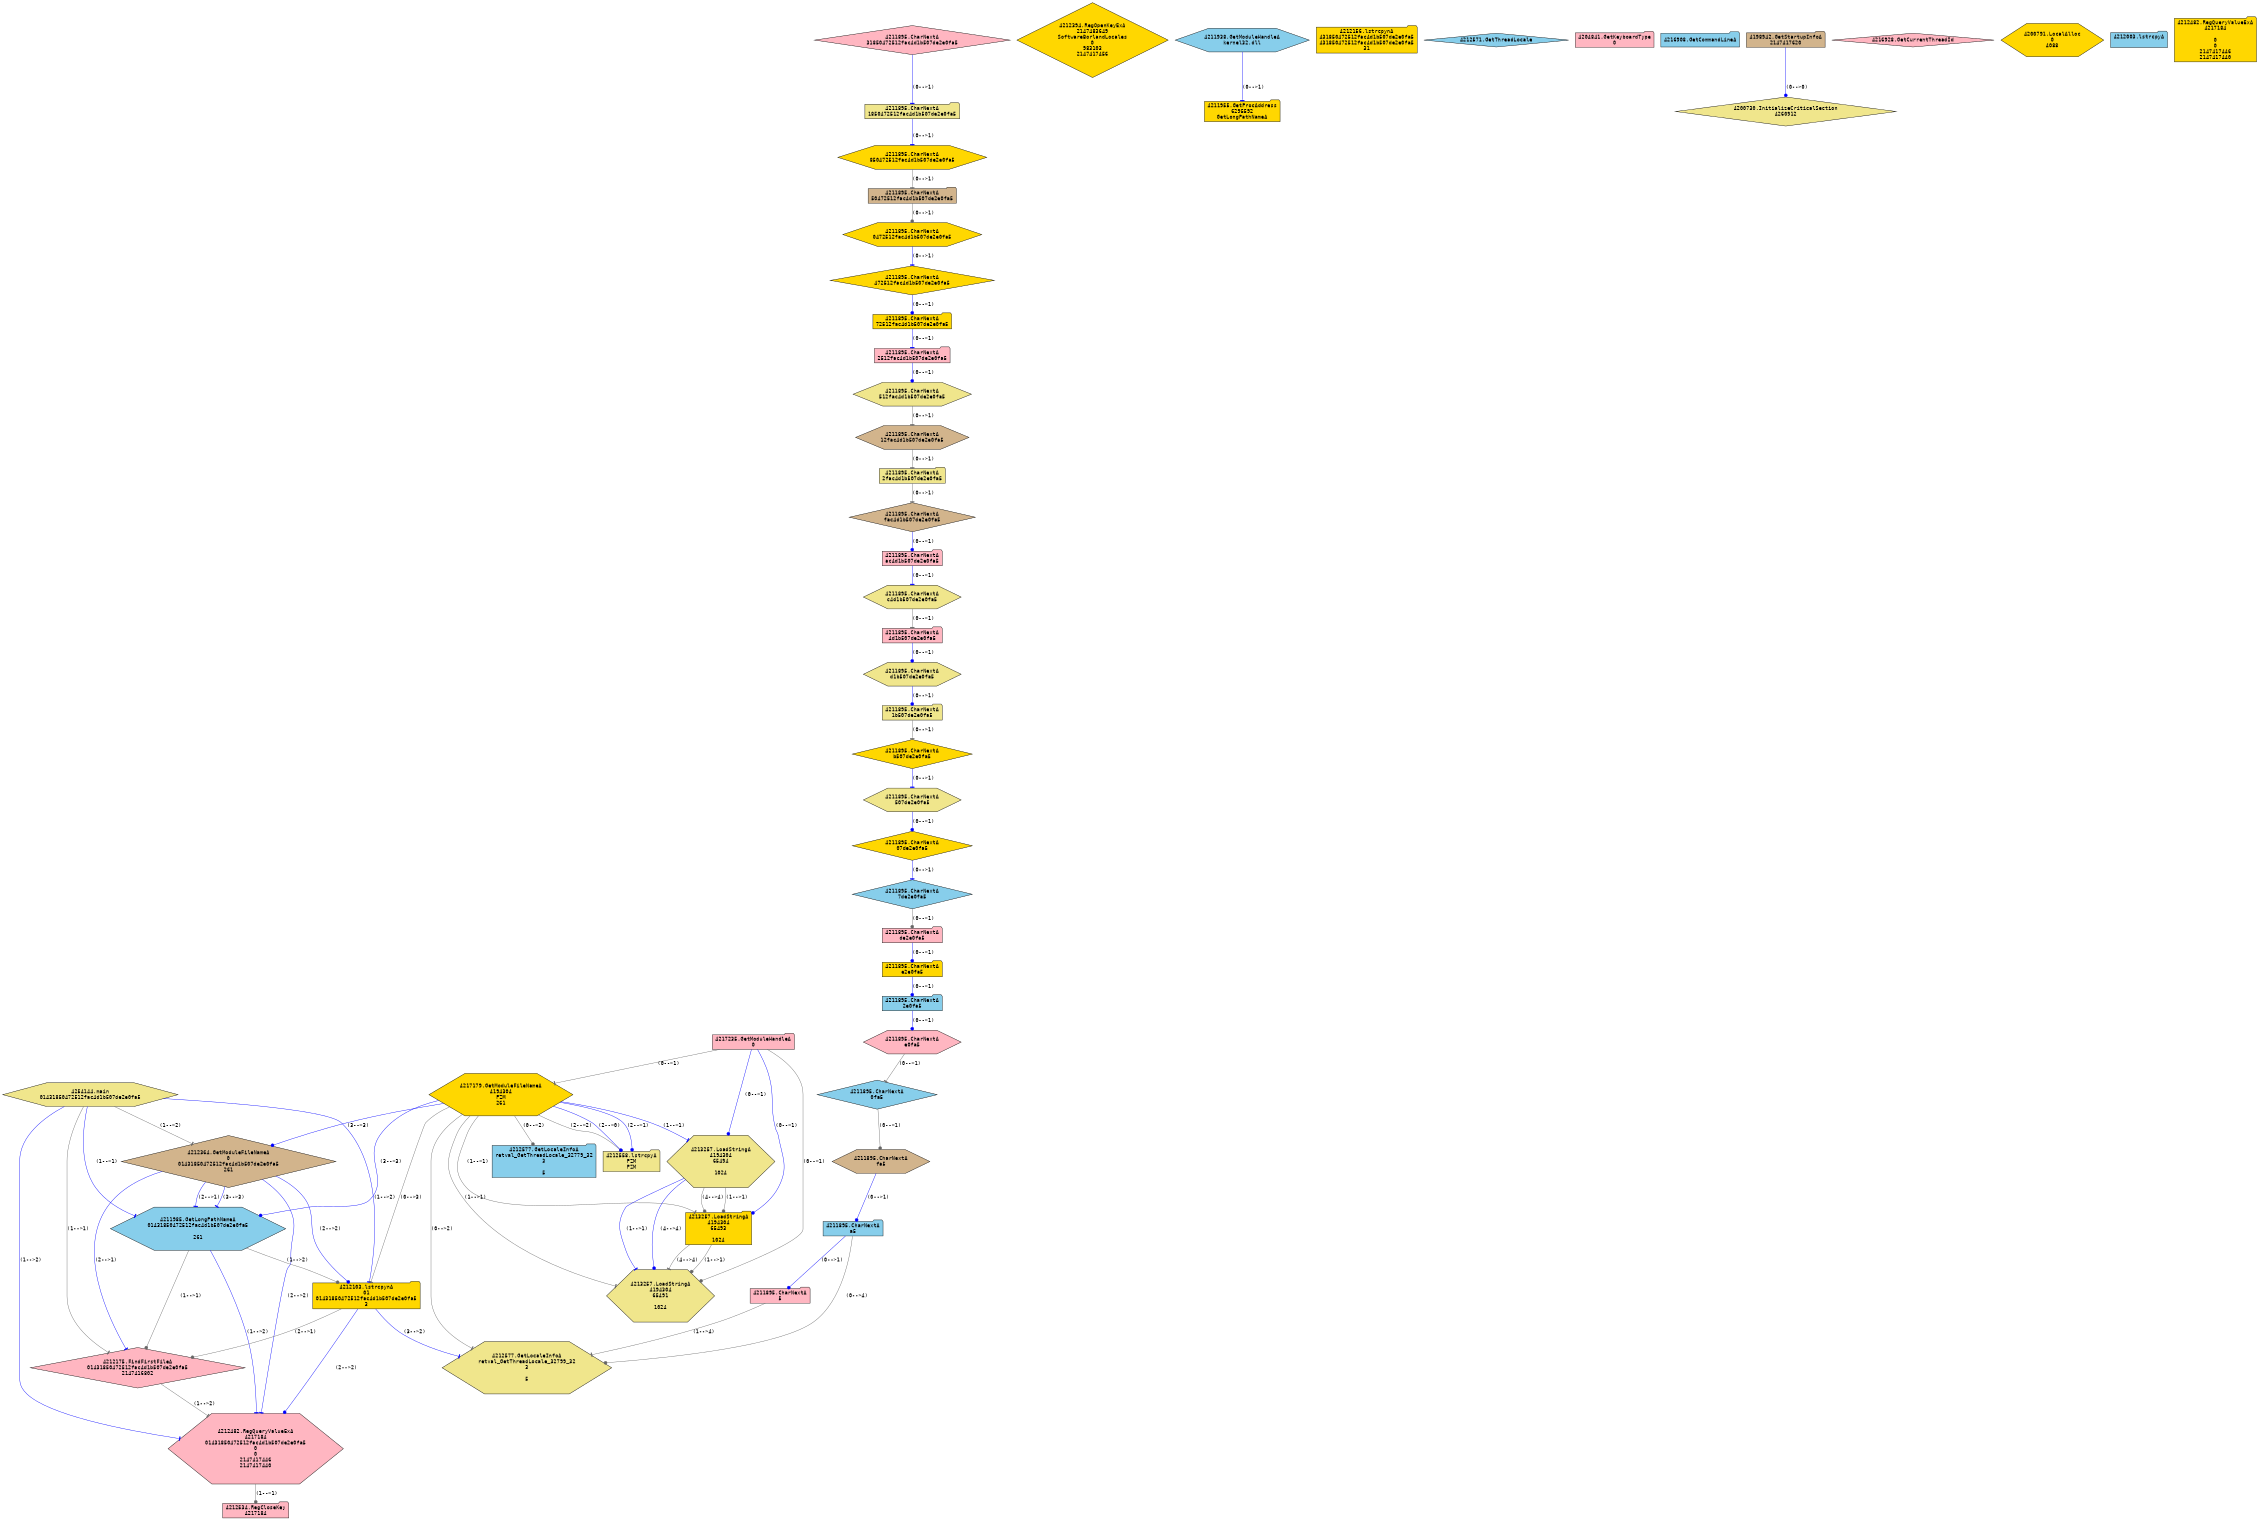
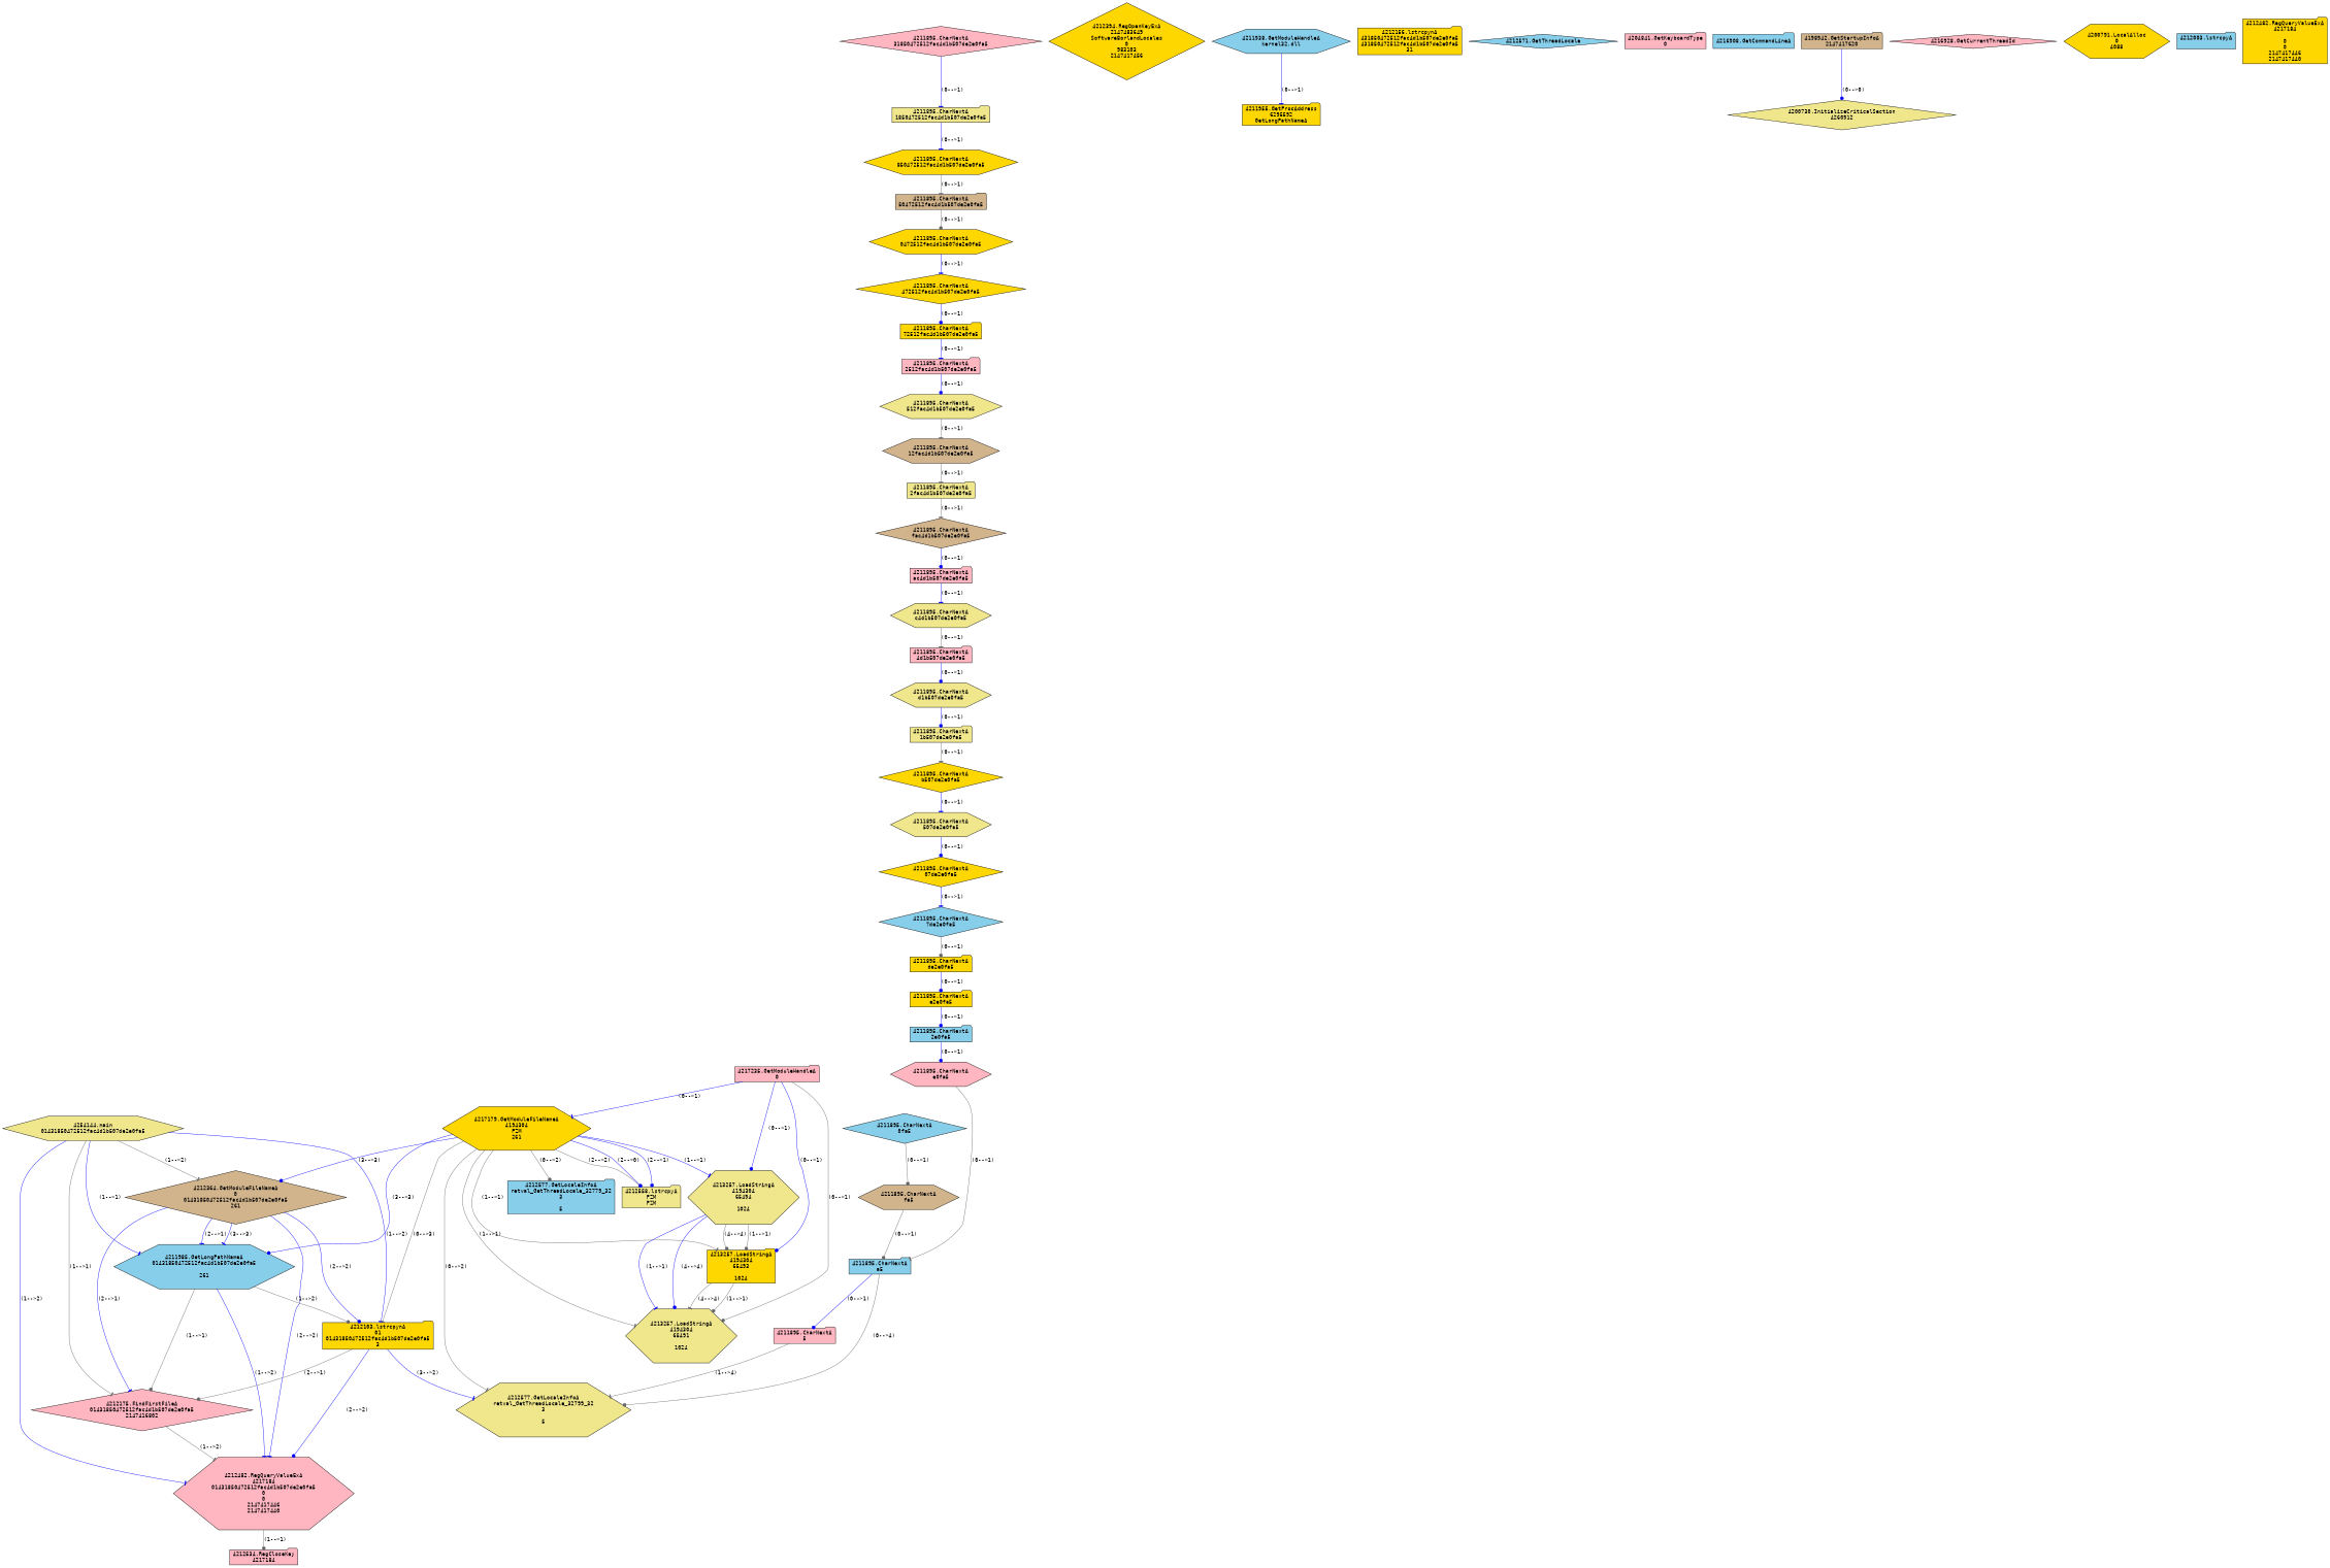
  digraph {
    fontname="DejaVu Sans Mono"
    node [fillcolor=gold fontname="DejaVu Sans Mono" shape=folder style=filled]
    edge [arrowhead=tee color=blue fontname="DejaVu Sans Mono"]
    n1 [fillcolor=khaki label="4254144.main\n01431850472512fac4d1b507de2e0fa5" shape=hexagon]
    n2 [fillcolor=tan label="4212364.GetModuleFileNameA\n0\n01431850472512fac4d1b507de2e0fa5\n261" shape=diamond]
    n3 [fillcolor=skyblue label="4211985.GetLongPathNameA\n01431850472512fac4d1b507de2e0fa5\n\n261" shape=hexagon]
    n4 [label="4212103.lstrcpynA\n01\n01431850472512fac4d1b507de2e0fa5\n3"]
    n5 [fillcolor=lightpink label="4212175.FindFirstFileA\n01431850472512fac4d1b507de2e0fa5\n2147416802" shape=diamond]
    n6 [fillcolor=lightpink label="4212482.RegQueryValueExA\n4217184\n01431850472512fac4d1b507de2e0fa5\n0\n0\n2147417446\n2147417440" shape=hexagon]
    n7 [fillcolor=khaki label="4212577.GetLocaleInfoA\nretval_GetThreadLocale_32799_32\n3\n\n5" shape=hexagon]
    n8 [fillcolor=lightpink label="4212534.RegCloseKey\n4217184"]
    n9 [fillcolor=lightpink label="4217235.GetModuleHandleA\n0"]
    n10 [label="4217179.GetModuleFileNameA\n4194304\nPZM\n261" shape=hexagon]
    n11 [fillcolor=khaki label="4213257.LoadStringA\n4194304\n65494\n\n1024" shape=hexagon]
    n12 [label="4213257.LoadStringA\n4194304\n65493\n\n1024"]
    n13 [fillcolor=khaki label="4213257.LoadStringA\n4194304\n65491\n\n1024" shape=hexagon]
    n14 [fillcolor=khaki label="4212558.lstrcpyA\nPZM\nPZM"]
    n15 [fillcolor=skyblue label="4212577.GetLocaleInfoA\nretval_GetThreadLocale_32779_32\n3\n\n5"]
    n16 [label="4212394.RegOpenKeyExA\n2147483649\nSoftware\Borland\Locales\n0\n983103\n2147417456" shape=diamond]
    n17 [fillcolor=skyblue label="4211938.GetModuleHandleA\nkernel32.dll" shape=hexagon]
    n18 [label="4211955.GetProcAddress\n6295592\nGetLongPathNameA"]
    n19 [fillcolor=lightpink label="4211895.CharNextA\n31850472512fac4d1b507de2e0fa5" shape=diamond]
    n20 [fillcolor=khaki label="4211895.CharNextA\n1850472512fac4d1b507de2e0fa5"]
    n21 [label="4211895.CharNextA\n850472512fac4d1b507de2e0fa5" shape=hexagon]
    n22 [fillcolor=tan label="4211895.CharNextA\n50472512fac4d1b507de2e0fa5"]
    n23 [label="4211895.CharNextA\n0472512fac4d1b507de2e0fa5" shape=hexagon]
    n24 [label="4211895.CharNextA\n472512fac4d1b507de2e0fa5" shape=diamond]
    n25 [label="4211895.CharNextA\n72512fac4d1b507de2e0fa5"]
    n26 [fillcolor=lightpink label="4211895.CharNextA\n2512fac4d1b507de2e0fa5"]
    n27 [fillcolor=khaki label="4211895.CharNextA\n512fac4d1b507de2e0fa5" shape=hexagon]
    n28 [fillcolor=tan label="4211895.CharNextA\n12fac4d1b507de2e0fa5" shape=hexagon]
    n29 [fillcolor=khaki label="4211895.CharNextA\n2fac4d1b507de2e0fa5"]
    n30 [fillcolor=tan label="4211895.CharNextA\nfac4d1b507de2e0fa5" shape=diamond]
    n31 [fillcolor=lightpink label="4211895.CharNextA\nac4d1b507de2e0fa5"]
    n32 [fillcolor=khaki label="4211895.CharNextA\nc4d1b507de2e0fa5" shape=hexagon]
    n33 [fillcolor=lightpink label="4211895.CharNextA\n4d1b507de2e0fa5"]
    n34 [fillcolor=khaki label="4211895.CharNextA\nd1b507de2e0fa5" shape=hexagon]
    n35 [fillcolor=khaki label="4211895.CharNextA\n1b507de2e0fa5"]
    n36 [label="4211895.CharNextA\nb507de2e0fa5" shape=diamond]
    n37 [fillcolor=khaki label="4211895.CharNextA\n507de2e0fa5" shape=hexagon]
    n38 [label="4211895.CharNextA\n07de2e0fa5" shape=diamond]
    n39 [fillcolor=skyblue label="4211895.CharNextA\n7de2e0fa5" shape=diamond]
-   n40 [fillcolor=lightpink label="4211895.CharNextA\nde2e0fa5"]
+   n40 [label="4211895.CharNextA\nde2e0fa5"]
    n41 [label="4211895.CharNextA\ne2e0fa5"]
    n42 [fillcolor=skyblue label="4211895.CharNextA\n2e0fa5"]
    n43 [fillcolor=lightpink label="4211895.CharNextA\ne0fa5" shape=hexagon]
    n44 [fillcolor=skyblue label="4211895.CharNextA\n0fa5" shape=diamond]
    n45 [fillcolor=tan label="4211895.CharNextA\nfa5" shape=hexagon]
    n46 [fillcolor=skyblue label="4211895.CharNextA\na5"]
    n47 [fillcolor=lightpink label="4211895.CharNextA\n5"]
    n48 [label="4212156.lstrcpynA\n431850472512fac4d1b507de2e0fa5\n431850472512fac4d1b507de2e0fa5\n31"]
    n49 [fillcolor=skyblue label="4212571.GetThreadLocale\n" shape=diamond]
    n50 [fillcolor=lightpink label="4204841.GetKeyboardType\n0"]
    n51 [fillcolor=skyblue label="4216908.GetCommandLineA\n"]
    n52 [fillcolor=tan label="4198942.GetStartupInfoA\n2147417620"]
    n53 [fillcolor=khaki label="4200730.InitializeCriticalSection\n4260912" shape=diamond]
    n54 [fillcolor=lightpink label="4216928.GetCurrentThreadId\n" shape=diamond]
    n55 [label="4200791.LocalAlloc\n0\n4088" shape=hexagon]
    n56 [fillcolor=skyblue label="4212003.lstrcpyA\n\n"]
    n57 [label="4212482.RegQueryValueExA\n4217184\n\n0\n0\n2147417446\n2147417440"]
    n1 -> n2 [color=gray40 label="(1-->2)"]
    n1 -> n3 [label="(1-->1)"]
    n1 -> n4 [label="(1-->2)"]
    n1 -> n5 [color=gray40 label="(1-->1)"]
    n1 -> n6 [label="(1-->2)"]
    n2 -> n3 [label="(2-->1)"]
    n2 -> n3 [label="(3-->3)"]
    n2 -> n4 [arrowhead=dot label="(2-->2)"]
    n2 -> n5 [label="(2-->1)"]
    n2 -> n6 [label="(2-->2)"]
    n3 -> n4 [arrowhead=dot color=gray40 label="(1-->2)"]
    n3 -> n5 [arrowhead=dot color=gray40 label="(1-->1)"]
    n3 -> n6 [label="(1-->2)"]
    n4 -> n5 [arrowhead=dot color=gray40 label="(2-->1)"]
    n4 -> n6 [arrowhead=dot label="(2-->2)"]
    n4 -> n7 [label="(3-->2)"]
    n5 -> n6 [color=gray40 label="(1-->2)"]
    n6 -> n8 [arrowhead=dot color=gray40 label="(1-->1)"]
-   n9 -> n10 [color=gray40 label="(0-->1)"]
+   n9 -> n10 [label="(0-->1)"]
    n9 -> n11 [arrowhead=dot label="(0-->1)"]
    n9 -> n12 [arrowhead=dot label="(0-->1)"]
    n9 -> n13 [arrowhead=dot color=gray40 label="(0-->1)"]
    n10 -> n2 [arrowhead=dot label="(3-->3)"]
    n10 -> n3 [arrowhead=dot label="(3-->3)"]
    n10 -> n4 [color=gray40 label="(0-->3)"]
    n10 -> n7 [color=gray40 label="(0-->2)"]
    n10 -> n11 [label="(1-->1)"]
    n10 -> n12 [color=gray40 label="(1-->1)"]
    n10 -> n13 [color=gray40 label="(1-->1)"]
    n10 -> n14 [arrowhead=dot label="(2-->1)"]
    n10 -> n14 [arrowhead=dot color=gray40 label="(2-->2)"]
    n10 -> n14 [arrowhead=dot label="(2-->0)"]
    n10 -> n15 [arrowhead=dot color=gray40 label="(0-->2)"]
    n11 -> n12 [arrowhead=dot color=gray40 label="(1-->1)"]
    n11 -> n12 [arrowhead=dot color=gray40 label="(4-->4)"]
    n11 -> n13 [label="(1-->1)"]
    n11 -> n13 [arrowhead=dot label="(4-->4)"]
    n12 -> n13 [arrowhead=dot color=gray40 label="(1-->1)"]
    n12 -> n13 [color=gray40 label="(4-->4)"]
    n17 -> n18 [label="(0-->1)"]
    n19 -> n20 [label="(0-->1)"]
    n20 -> n21 [label="(0-->1)"]
    n21 -> n22 [color=gray40 label="(0-->1)"]
    n22 -> n23 [arrowhead=dot color=gray40 label="(0-->1)"]
    n23 -> n24 [label="(0-->1)"]
    n24 -> n25 [arrowhead=dot label="(0-->1)"]
    n25 -> n26 [label="(0-->1)"]
    n26 -> n27 [arrowhead=dot label="(0-->1)"]
    n27 -> n28 [color=gray40 label="(0-->1)"]
    n28 -> n29 [color=gray40 label="(0-->1)"]
    n29 -> n30 [color=gray40 label="(0-->1)"]
    n30 -> n31 [arrowhead=dot label="(0-->1)"]
    n31 -> n32 [label="(0-->1)"]
    n32 -> n33 [color=gray40 label="(0-->1)"]
    n33 -> n34 [arrowhead=dot label="(0-->1)"]
    n34 -> n35 [arrowhead=dot label="(0-->1)"]
    n35 -> n36 [color=gray40 label="(0-->1)"]
    n36 -> n37 [label="(0-->1)"]
    n37 -> n38 [arrowhead=dot label="(0-->1)"]
    n38 -> n39 [label="(0-->1)"]
    n39 -> n40 [arrowhead=dot color=gray40 label="(0-->1)"]
    n40 -> n41 [arrowhead=dot label="(0-->1)"]
    n41 -> n42 [arrowhead=dot label="(0-->1)"]
    n42 -> n43 [arrowhead=dot label="(0-->1)"]
-   n43 -> n44 [color=gray40 label="(0-->1)"]
+   n43 -> n46 [color=gray40 label="(0-->1)"]
    n44 -> n45 [arrowhead=dot color=gray40 label="(0-->1)"]
-   n45 -> n46 [arrowhead=dot label="(0-->1)"]
+   n45 -> n46 [arrowhead=dot color=gray40 label="(0-->1)"]
    n46 -> n7 [arrowhead=dot color=gray40 label="(0-->4)"]
    n46 -> n47 [arrowhead=dot label="(0-->1)"]
    n47 -> n7 [color=gray40 label="(1-->4)"]
    n52 -> n53 [arrowhead=dot label="(0-->0)"]
  }
